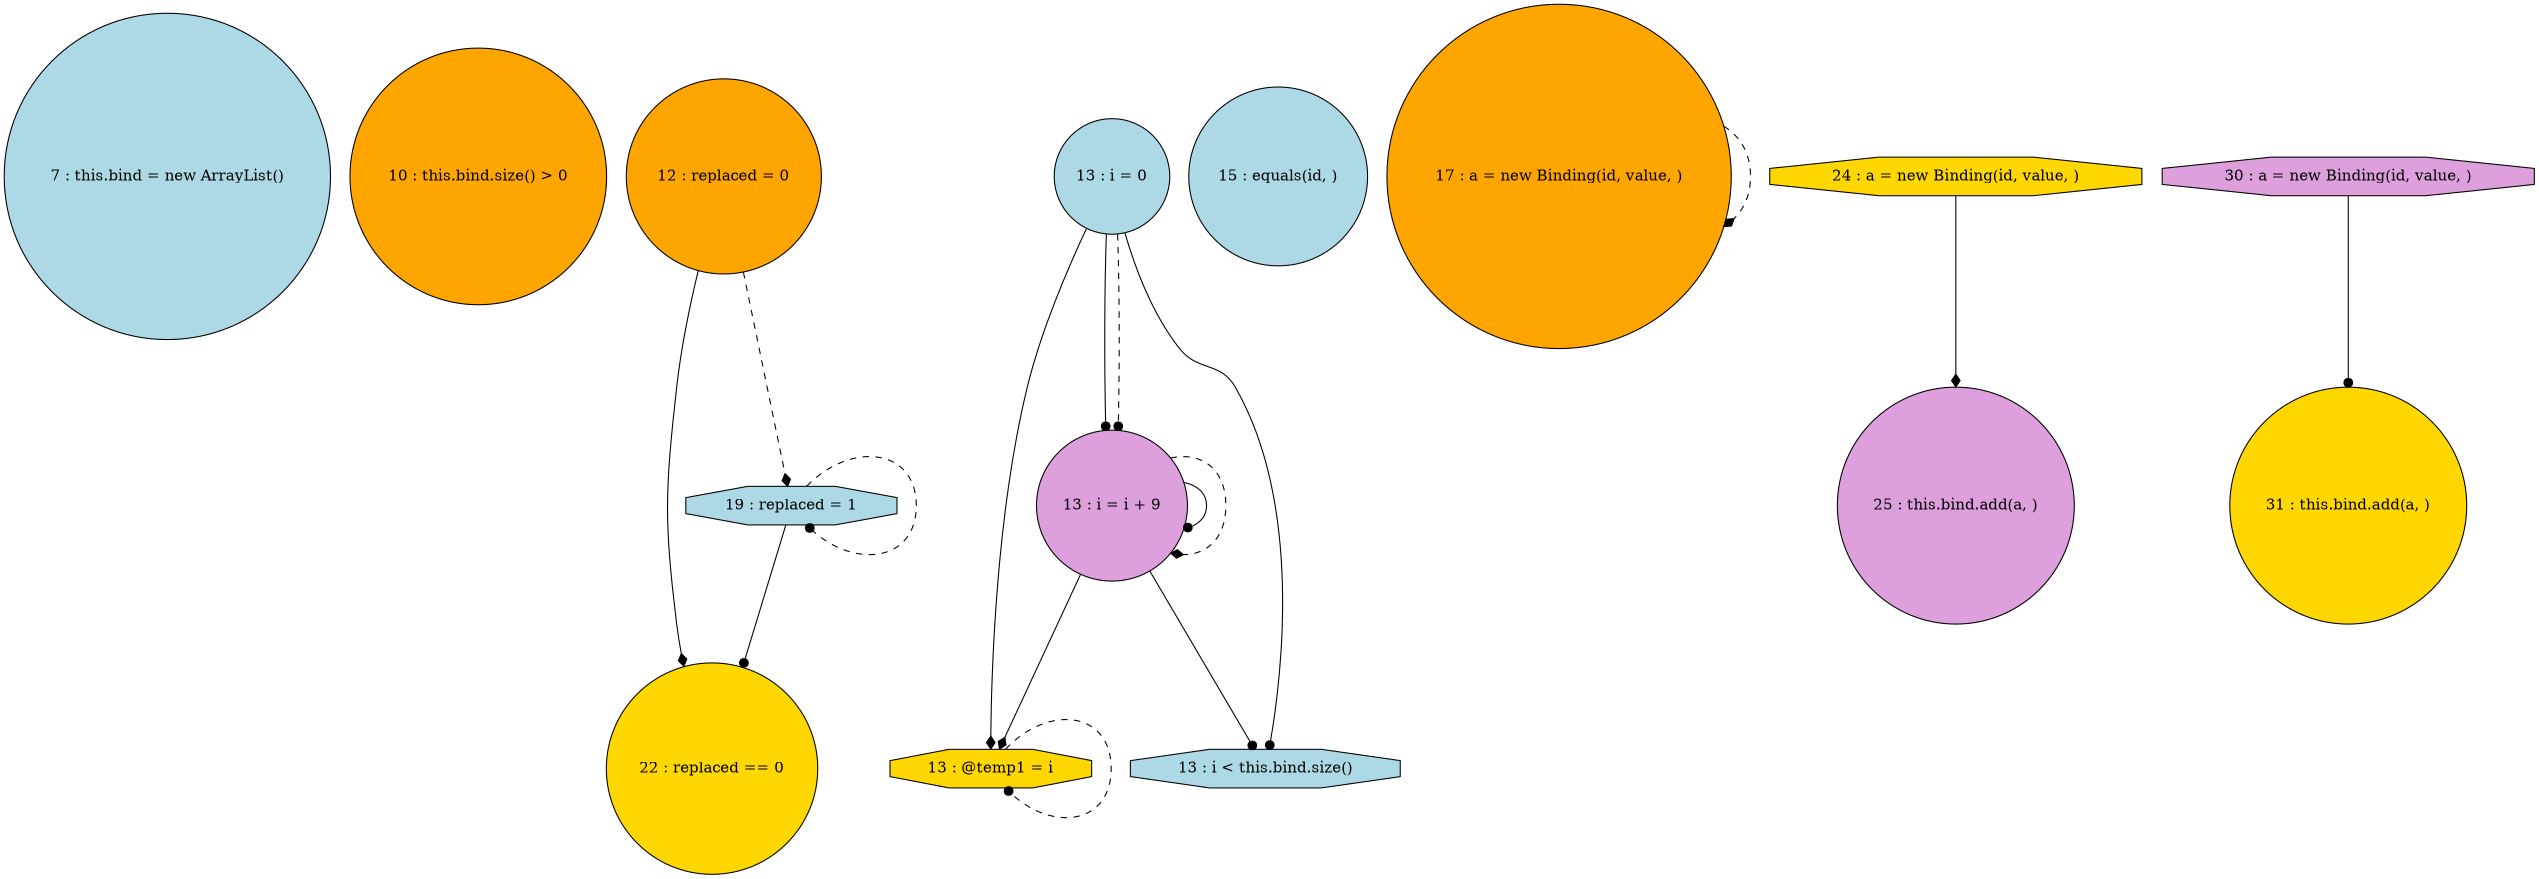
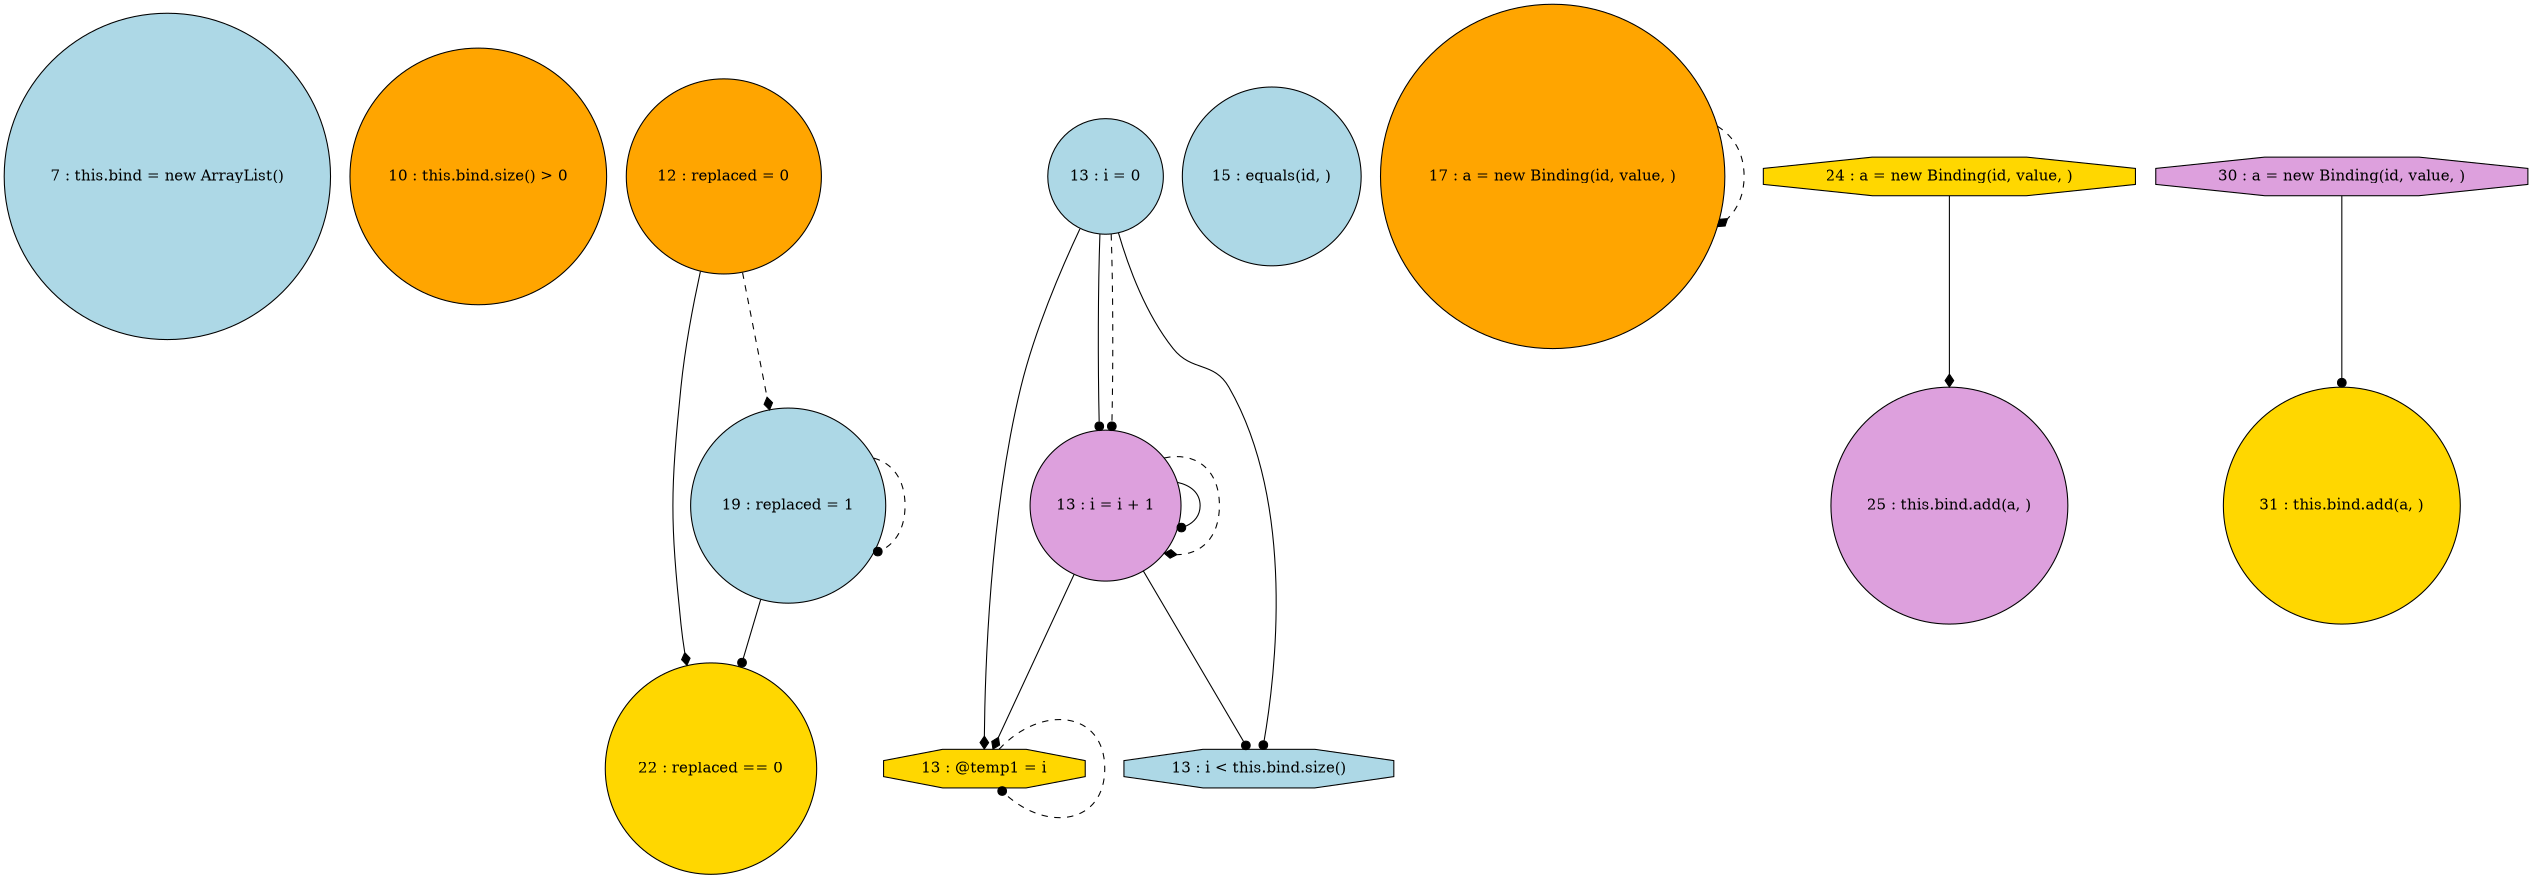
  digraph {
    node [fillcolor=lightblue shape=circle style=filled]
    edge [arrowhead=dot]
    "7 : this.bind = new ArrayList()"
    "10 : this.bind.size() > 0" [fillcolor=orange]
    "12 : replaced = 0" [fillcolor=orange]
    "22 : replaced == 0" [fillcolor=gold]
-   "19 : replaced = 1" [shape=octagon]
+   "19 : replaced = 1"
    "13 : i = 0"
    "13 : @temp1 = i" [fillcolor=gold shape=octagon]
    "13 : i < this.bind.size()" [shape=octagon]
-   "13 : i = i + 1" [fillcolor=plum label="13 : i = i + 9"]
+   "13 : i = i + 1" [fillcolor=plum]
    "15 : equals(id, )"
    "17 : a = new Binding(id, value, )" [fillcolor=orange]
    "24 : a = new Binding(id, value, )" [fillcolor=gold shape=octagon]
    "25 : this.bind.add(a, )" [fillcolor=plum]
    "30 : a = new Binding(id, value, )" [fillcolor=plum shape=octagon]
    "31 : this.bind.add(a, )" [fillcolor=gold]
    "12 : replaced = 0" -> "22 : replaced == 0" [arrowhead=diamond]
    "12 : replaced = 0" -> "19 : replaced = 1" [arrowhead=diamond style=dashed]
    "19 : replaced = 1" -> "22 : replaced == 0"
    "19 : replaced = 1" -> "19 : replaced = 1" [style=dashed]
    "13 : i = 0" -> "13 : @temp1 = i" [arrowhead=diamond]
    "13 : i = 0" -> "13 : i < this.bind.size()"
    "13 : i = 0" -> "13 : i = i + 1"
    "13 : i = 0" -> "13 : i = i + 1" [style=dashed]
    "13 : @temp1 = i" -> "13 : @temp1 = i" [style=dashed]
    "13 : i = i + 1" -> "13 : @temp1 = i" [arrowhead=diamond]
    "13 : i = i + 1" -> "13 : i < this.bind.size()"
    "13 : i = i + 1" -> "13 : i = i + 1"
    "13 : i = i + 1" -> "13 : i = i + 1" [arrowhead=diamond style=dashed]
    "17 : a = new Binding(id, value, )" -> "17 : a = new Binding(id, value, )" [arrowhead=diamond style=dashed]
    "24 : a = new Binding(id, value, )" -> "25 : this.bind.add(a, )" [arrowhead=diamond]
    "30 : a = new Binding(id, value, )" -> "31 : this.bind.add(a, )"
  }
